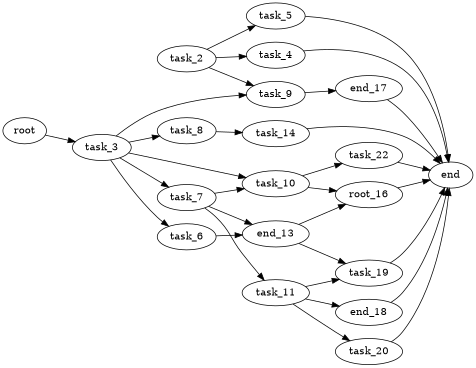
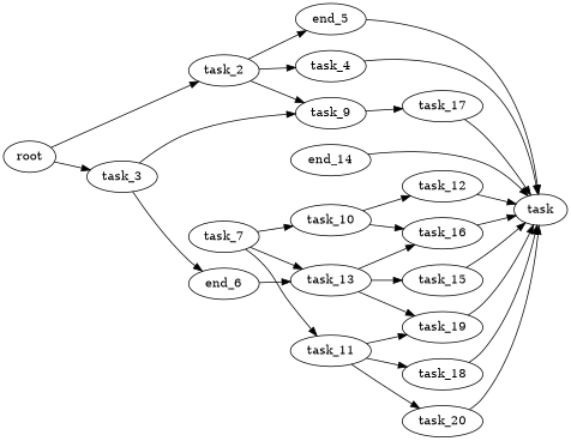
  digraph {
    rankdir=LR
    root
    task_2
    task_3
-   task_5
+   task_5 [label=end_5]
    task_4
    task_9
-   task_6
+   task_6 [label=end_6]
    task_7
-   task_8
    task_10
-   end
-   task_17 [label=end_17]
-   task_13 [label=end_13]
+   end [label=task]
+   task_17
+   task_13
    task_11
-   task_14
-   task_12 [label=task_22]
-   task_16 [label=root_16]
+   task_14 [label=end_14]
+   task_12
+   task_16
    task_19
-   task_18 [label=end_18]
+   task_15
+   task_18
    task_20
+   root -> task_2
    root -> task_3
    task_2 -> task_5
    task_2 -> task_4
    task_2 -> task_9
    task_3 -> task_9
    task_3 -> task_6
-   task_3 -> task_7
-   task_3 -> task_8
-   task_3 -> task_10
    task_5 -> end
    task_4 -> end
    task_9 -> task_17
    task_6 -> task_13
    task_7 -> task_10
    task_7 -> task_13
    task_7 -> task_11
-   task_8 -> task_14
    task_10 -> task_12
    task_10 -> task_16
    task_17 -> end
    task_13 -> task_16
    task_13 -> task_19
+   task_13 -> task_15
    task_11 -> task_19
    task_11 -> task_18
    task_11 -> task_20
    task_14 -> end
    task_12 -> end
    task_16 -> end
    task_19 -> end
+   task_15 -> end
    task_18 -> end
    task_20 -> end
  }
